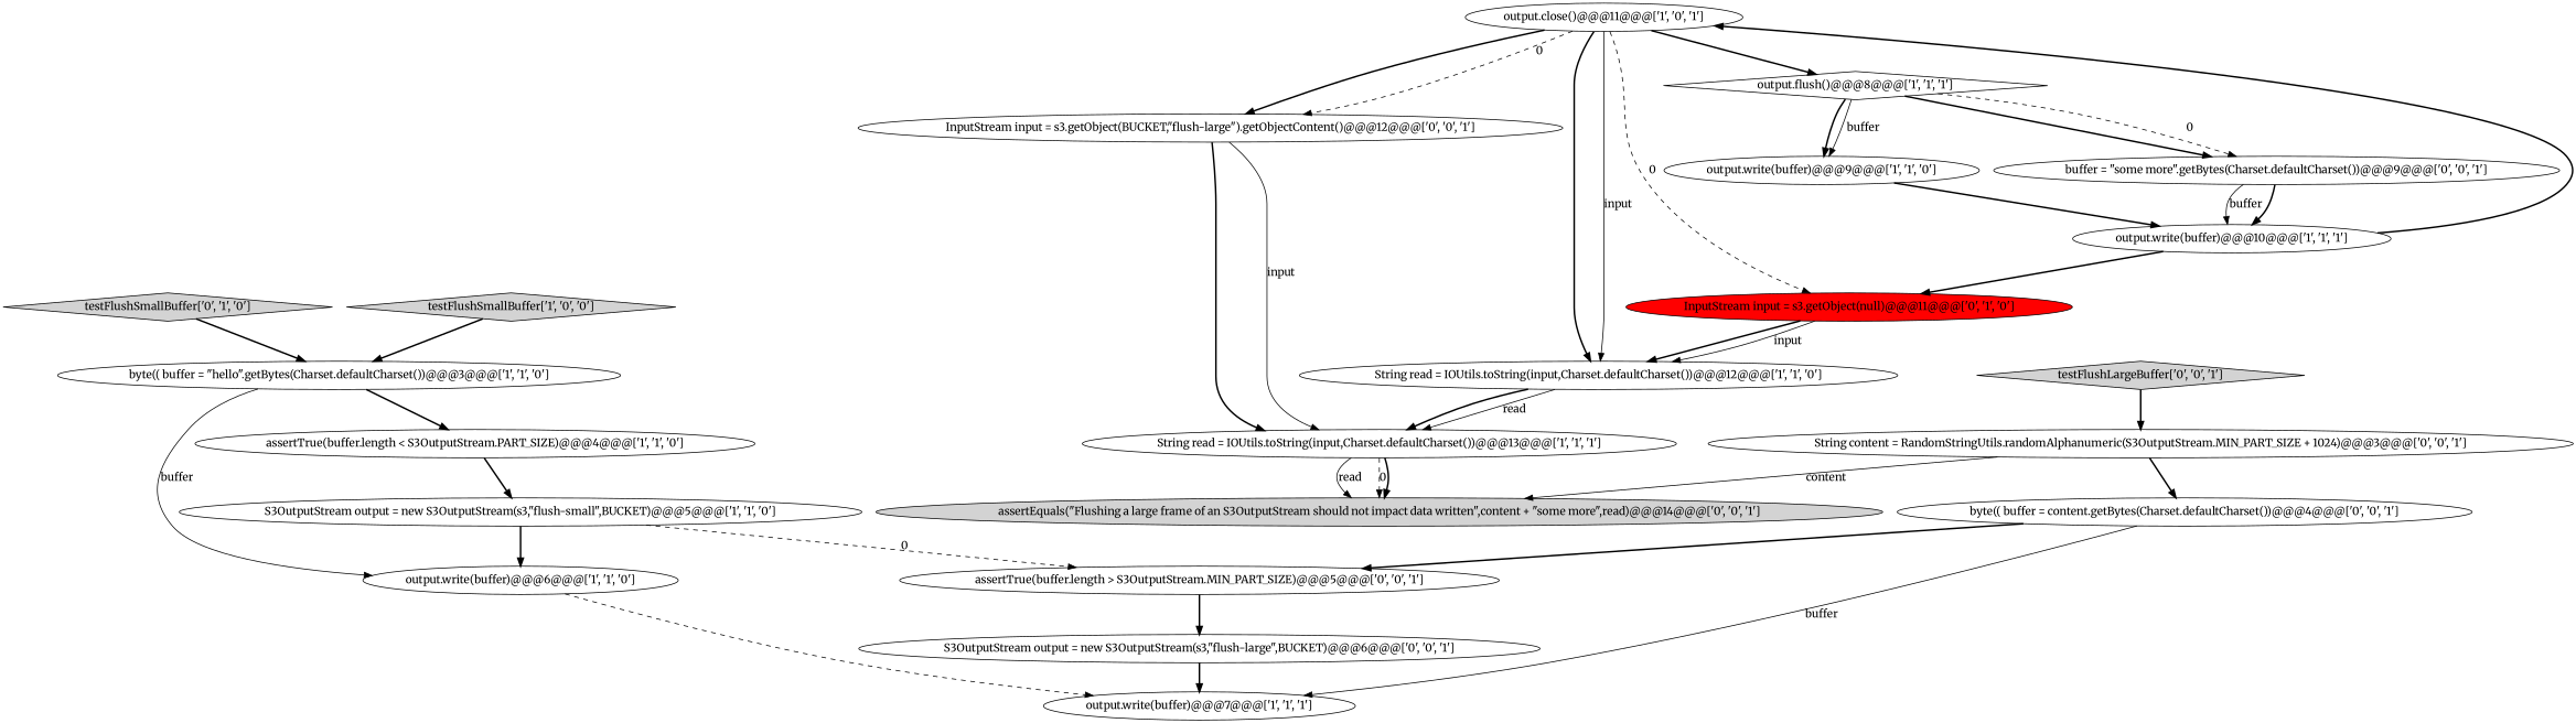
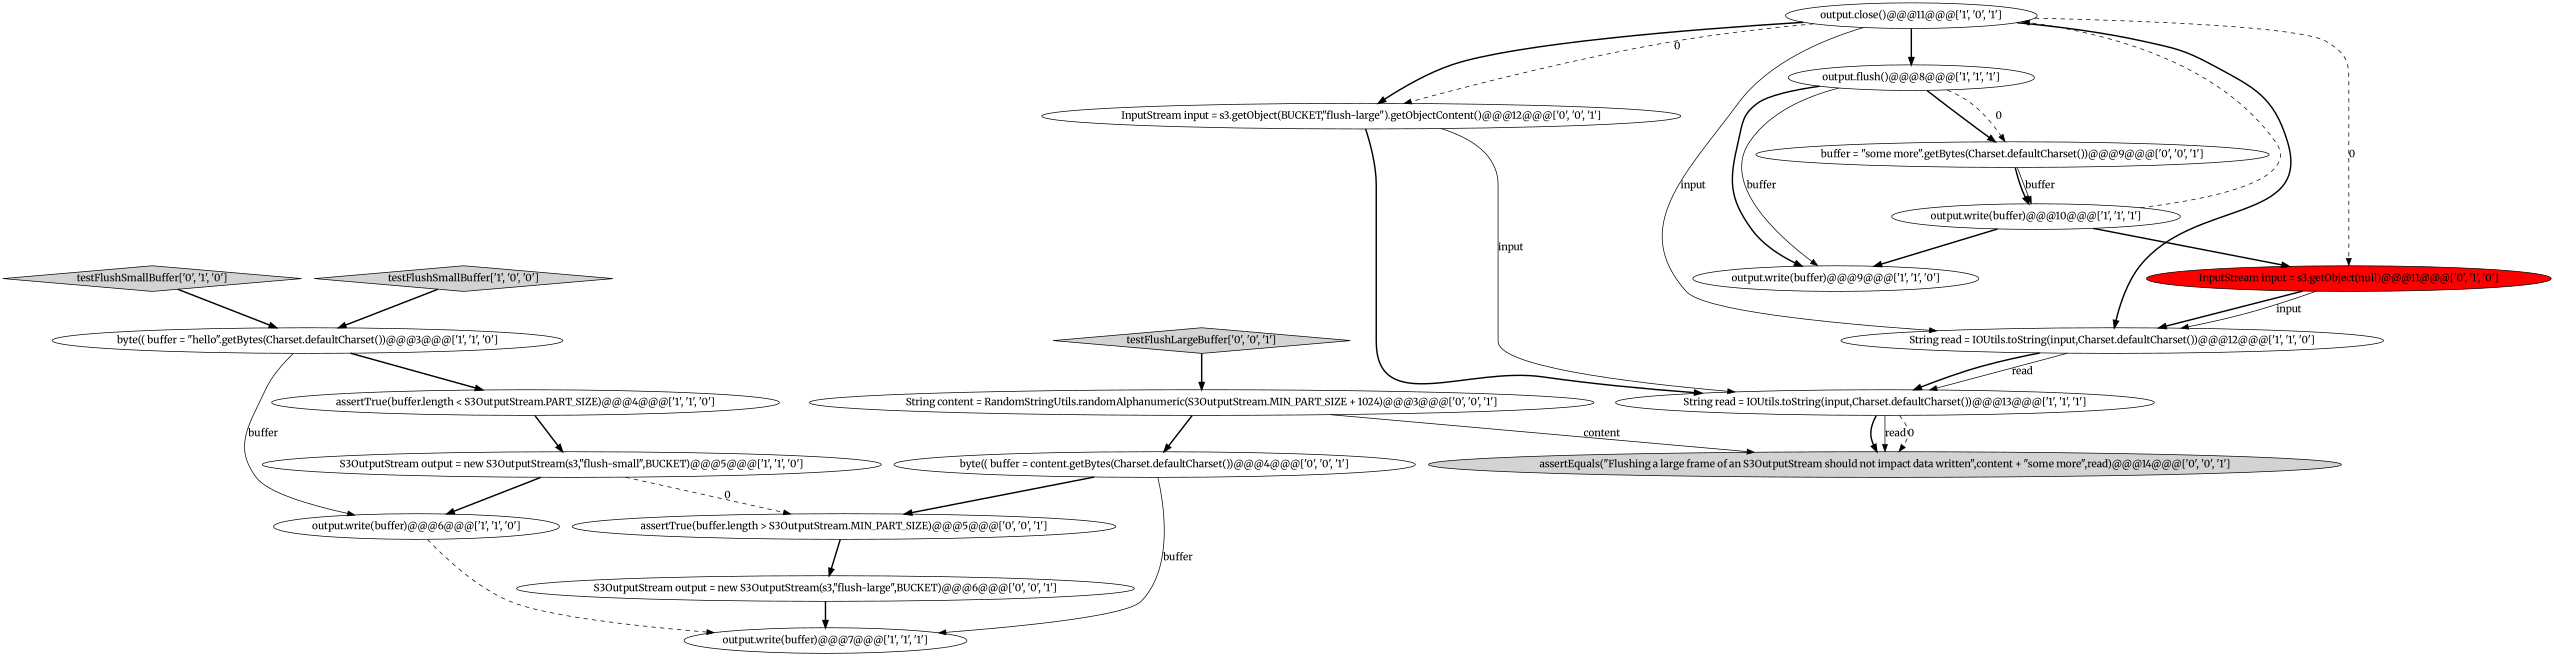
  digraph {
    fontname=Merriweather
    node [fillcolor=white fontname=Merriweather shape=ellipse style=filled]
    edge [fontname=Merriweather style=bold]
    n1 [label="output.write(buffer)@@@6@@@['1', '1', '0']"]
    n2 [label="output.write(buffer)@@@7@@@['1', '1', '1']"]
    n3 [label="assertTrue(buffer.length < S3OutputStream.PART_SIZE)@@@4@@@['1', '1', '0']"]
    n4 [label="S3OutputStream output = new S3OutputStream(s3,\"flush-small\",BUCKET)@@@5@@@['1', '1', '0']"]
    n5 [label="assertTrue(buffer.length > S3OutputStream.MIN_PART_SIZE)@@@5@@@['0', '0', '1']"]
    n6 [label="byte(( buffer = content.getBytes(Charset.defaultCharset())@@@4@@@['0', '0', '1']"]
    n7 [label="S3OutputStream output = new S3OutputStream(s3,\"flush-large\",BUCKET)@@@6@@@['0', '0', '1']"]
    n8 [label="String read = IOUtils.toString(input,Charset.defaultCharset())@@@13@@@['1', '1', '1']"]
    n9 [fillcolor=lightgray label="assertEquals(\"Flushing a large frame of an S3OutputStream should not impact data written\",content + \"some more\",read)@@@14@@@['0', '0', '1']"]
    n10 [label="String read = IOUtils.toString(input,Charset.defaultCharset())@@@12@@@['1', '1', '0']"]
    n11 [fillcolor=lightgray label="testFlushLargeBuffer['0', '0', '1']" shape=diamond]
    n12 [label="String content = RandomStringUtils.randomAlphanumeric(S3OutputStream.MIN_PART_SIZE + 1024)@@@3@@@['0', '0', '1']"]
    n13 [label="output.write(buffer)@@@9@@@['1', '1', '0']"]
    n14 [label="output.write(buffer)@@@10@@@['1', '1', '1']"]
    n15 [label="output.close()@@@11@@@['1', '0', '1']"]
    n16 [fillcolor=red label="InputStream input = s3.getObject(null)@@@11@@@['0', '1', '0']"]
    n17 [fillcolor=lightgray label="testFlushSmallBuffer['0', '1', '0']" shape=diamond]
    n18 [label="byte(( buffer = \"hello\".getBytes(Charset.defaultCharset())@@@3@@@['1', '1', '0']"]
    n19 [label="InputStream input = s3.getObject(BUCKET,\"flush-large\").getObjectContent()@@@12@@@['0', '0', '1']"]
-   n20 [label="output.flush()@@@8@@@['1', '1', '1']" shape=diamond]
+   n20 [label="output.flush()@@@8@@@['1', '1', '1']"]
    n21 [fillcolor=lightgray label="testFlushSmallBuffer['1', '0', '0']" shape=diamond]
    n22 [label="buffer = \"some more\".getBytes(Charset.defaultCharset())@@@9@@@['0', '0', '1']"]
    n1 -> n2 [style=dashed]
    n3 -> n4
    n4 -> n1
    n4 -> n5 [label=0 style=dashed]
    n5 -> n7
    n6 -> n2 [label=buffer style=solid]
    n6 -> n5
    n7 -> n2
    n8 -> n9
    n8 -> n9 [label=read style=solid]
    n8 -> n9 [label=0 style=dashed]
    n10 -> n8 [label=read style=solid]
    n10 -> n8
    n11 -> n12
    n12 -> n6
    n12 -> n9 [label=content style=solid]
-   n13 -> n14
-   n14 -> n15
+   n14 -> n13
+   n14 -> n15 [style=dashed]
    n14 -> n16
    n15 -> n10
    n15 -> n10 [label=input style=solid]
    n15 -> n16 [label=0 style=dashed]
    n15 -> n19 [label=0 style=dashed]
    n15 -> n19
    n15 -> n20
    n16 -> n10
    n16 -> n10 [label=input style=solid]
    n17 -> n18
    n18 -> n1 [label=buffer style=solid]
    n18 -> n3
    n19 -> n8 [label=input style=solid]
    n19 -> n8
    n20 -> n13 [label=buffer style=solid]
    n20 -> n13
    n20 -> n22
    n20 -> n22 [label=0 style=dashed]
    n21 -> n18
    n22 -> n14
    n22 -> n14 [label=buffer style=solid]
  }
